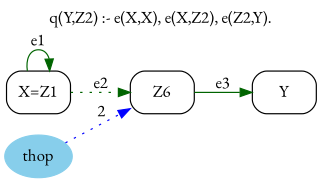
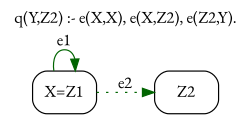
  digraph {
    fontname="EB Garamond"
    label="q(Y,Z2) :- e(X,X), e(X,Z2), e(Z2,Y)."
    labelloc=t
    rankdir=LR
    node [fontname="EB Garamond" shape=box style=rounded]
    edge [color=darkgreen fontname="EB Garamond"]
    n1 [height=0.5 label="X=Z1" width=0.75]
-   Z2 [height=0.5 width=0.75 label=Z6]
-   Y [height=0.5 width=0.75]
-   thop [color=skyblue fillcolor=skyblue height=0.5 shape=oval style="filled,rounded" width=0.79437]
+   Z2 [height=0.5 width=0.75]
    n1 -> n1 [label=e1]
    n1 -> Z2 [label=e2 style=dotted]
-   Z2 -> Y [label=e3]
-   thop -> Z2 [color=blue constraint=false label=2 style=dotted]
  }
